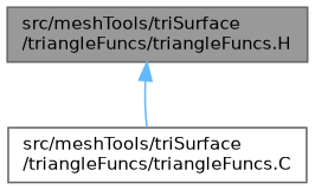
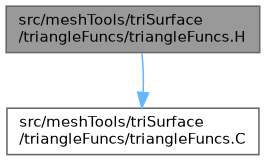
  digraph {
    node [fontname=Helvetica fontsize=10 shape=box style=filled]
    n1 [color=gray40 fillcolor=grey60 fontcolor=black height=0.2 label="src/meshTools/triSurface\l/triangleFuncs/triangleFuncs.H" width=0.4]
    n2 [color=grey40 fillcolor=white height=0.2 label="src/meshTools/triSurface\l/triangleFuncs/triangleFuncs.C" width=0.4]
-   n1 -> n2 [color=steelblue1 dir=back fontname=Helvetica fontsize=10 labelfontname=Helvetica labelfontsize=10 style=solid]
+   n2 -> n1 [color=steelblue1 dir=back fontname=Helvetica fontsize=10 labelfontname=Helvetica labelfontsize=10 style=solid]
  }
